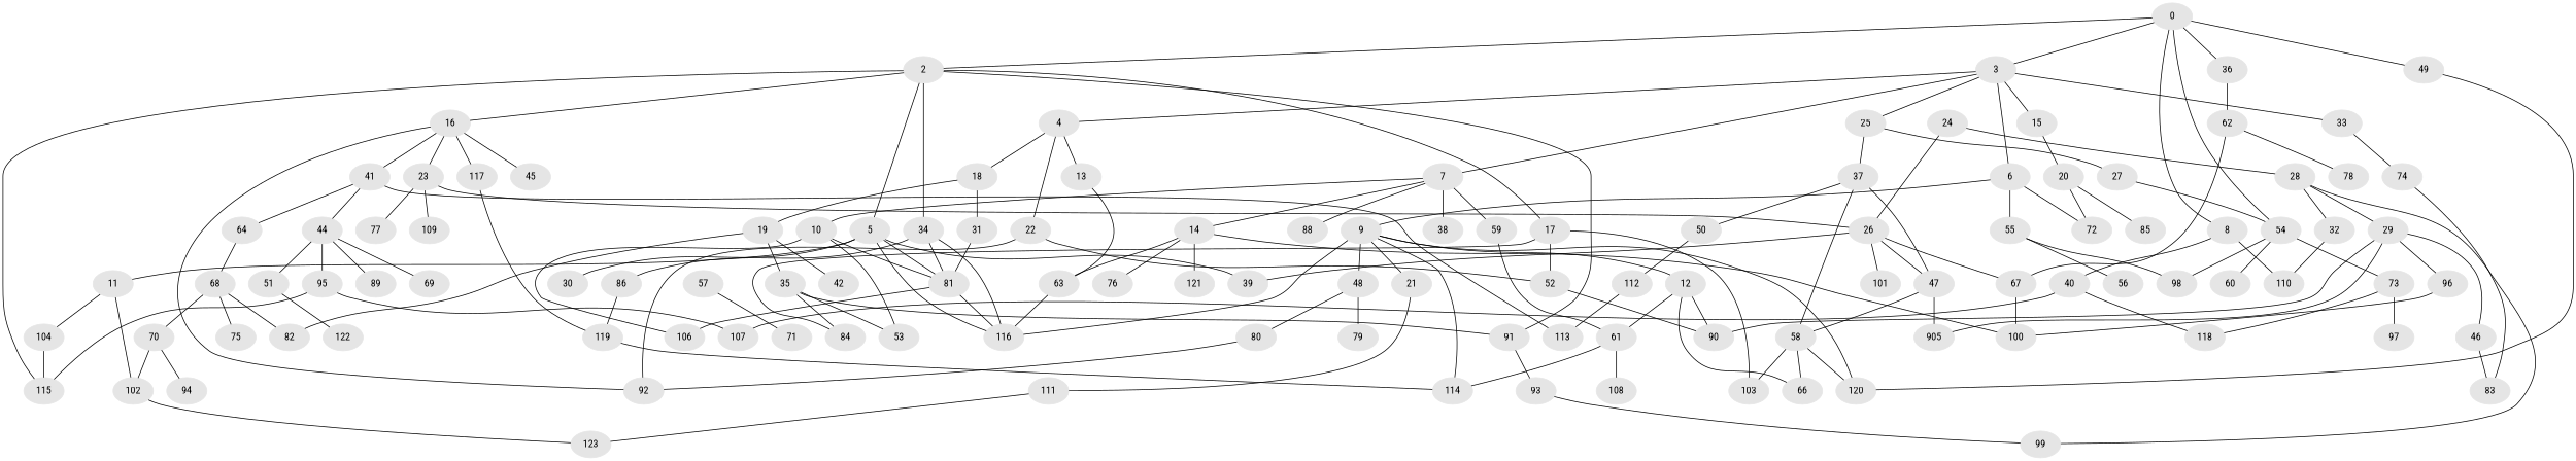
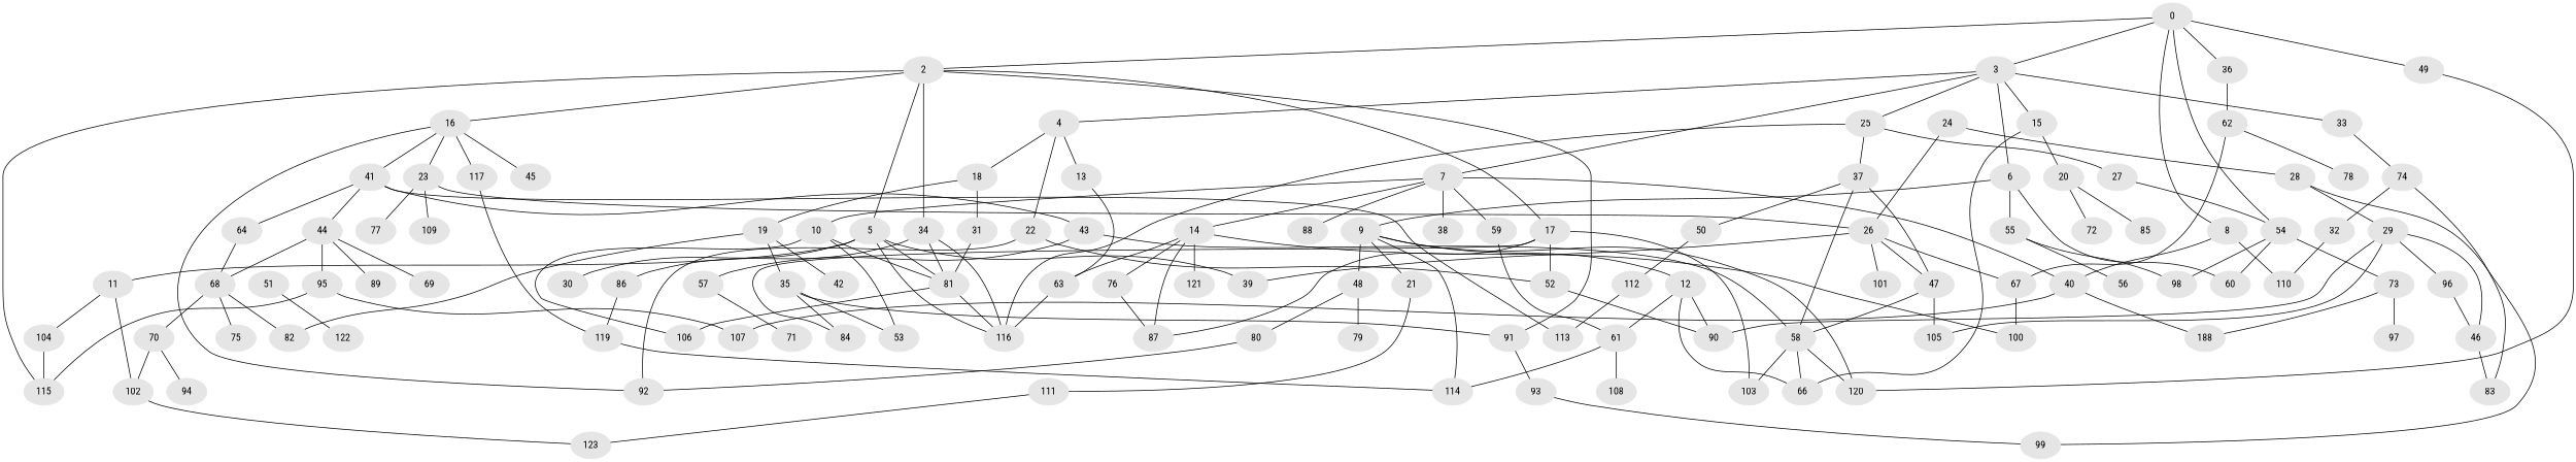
  graph {
    fontname="Roboto Condensed"
    node [color=gray90 fontname="Roboto Condensed" style=filled]
    edge [fontname="Roboto Condensed"]
    n1 [label=0]
    2
    3
    8
    36
    49
    54
    5
    16
    17
    34
    91
    115
    4
    6
    7
    15
    25
    33
    40
    110
    62
    120
    60
    73
    98
    11
    30
    39
    116
    81
    23
    41
    45
    92
    117
+   87
    52
    84
    103
    86
    93
    13
    18
    22
    9
    55
    10
    14
    38
    59
    88
    66
    20
    27
    37
    74
    63
    31
    19
    102
    104
    12
    21
    48
    114
    56
    53
    106
    76
    100
    121
    107
-   118
+   118 [label=188]
    61
    90
    111
    79
    80
    123
    108
    72
    85
    26
    77
    109
+   43
    44
    64
    113
    119
    35
    42
    82
    24
    28
    47
    67
    101
    29
    32
    99
    50
    58
-   105 [label=905]
+   105
    46
    96
    83
    78
    112
    57
    51
    69
    89
    95
    68
    71
    122
    97
    70
    75
    94
    n1 -- 2
    n1 -- 3
    n1 -- 8
    n1 -- 36
    n1 -- 49
    n1 -- 54
    2 -- 5
    2 -- 16
    2 -- 17
    2 -- 34
    2 -- 91
    2 -- 115
    3 -- 4
    3 -- 6
    3 -- 7
    3 -- 15
    3 -- 25
    3 -- 33
    8 -- 40
    8 -- 110
    36 -- 62
    49 -- 120
    54 -- 60
    54 -- 73
    54 -- 98
    5 -- 11
    5 -- 30
    5 -- 39
    5 -- 116
    5 -- 81
    16 -- 23
    16 -- 41
    16 -- 45
    16 -- 92
    16 -- 117
+   17 -- 87
    17 -- 52
    17 -- 84
    17 -- 103
    34 -- 116
    34 -- 81
    34 -- 86
    91 -- 93
    4 -- 13
    4 -- 18
    4 -- 22
-   6 -- 72
+   6 -- 60
    6 -- 9
    6 -- 55
+   7 -- 40
    7 -- 10
    7 -- 14
    7 -- 38
    7 -- 59
    7 -- 88
+   15 -- 66
    15 -- 20
-   9 -- 116
+   25 -- 116
    25 -- 27
    25 -- 37
    33 -- 74
    40 -- 107
    40 -- 118
    62 -- 67
    62 -- 78
    73 -- 118
    73 -- 97
    11 -- 102
    11 -- 104
    81 -- 116
    81 -- 106
    23 -- 26
    23 -- 77
    23 -- 109
+   41 -- 43
    41 -- 44
    41 -- 64
    41 -- 113
    117 -- 119
    52 -- 90
    86 -- 119
    93 -- 99
    13 -- 63
    18 -- 31
    18 -- 19
    22 -- 92
    22 -- 52
    9 -- 120
    9 -- 12
    9 -- 21
    9 -- 48
    9 -- 114
    55 -- 98
    55 -- 56
    10 -- 81
    10 -- 53
    10 -- 106
+   14 -- 87
    14 -- 63
    14 -- 76
    14 -- 100
    14 -- 121
    59 -- 61
    20 -- 72
    20 -- 85
    27 -- 54
    37 -- 47
    37 -- 50
    37 -- 58
    74 -- 83
    63 -- 116
    31 -- 81
    19 -- 35
    19 -- 42
    19 -- 82
    102 -- 123
    104 -- 115
    12 -- 66
    12 -- 61
    12 -- 90
    21 -- 111
    48 -- 79
    48 -- 80
+   76 -- 87
    61 -- 114
    61 -- 108
    111 -- 123
    80 -- 92
    26 -- 39
    26 -- 47
    26 -- 67
    26 -- 101
-   44 -- 51
+   43 -- 58
+   43 -- 57
+   44 -- 68
    44 -- 69
    44 -- 89
    44 -- 95
    64 -- 68
    119 -- 114
    35 -- 91
    35 -- 84
    35 -- 53
    24 -- 26
    24 -- 28
    28 -- 29
-   28 -- 32
+   74 -- 32
    28 -- 99
    47 -- 58
    47 -- 105
    67 -- 100
    29 -- 90
    29 -- 105
    29 -- 46
    29 -- 96
    32 -- 110
    50 -- 112
    58 -- 120
    58 -- 103
    58 -- 66
    46 -- 83
-   96 -- 100
+   96 -- 46
    112 -- 113
    57 -- 71
    51 -- 122
    95 -- 115
    95 -- 107
    68 -- 82
    68 -- 70
    68 -- 75
    70 -- 102
    70 -- 94
  }
